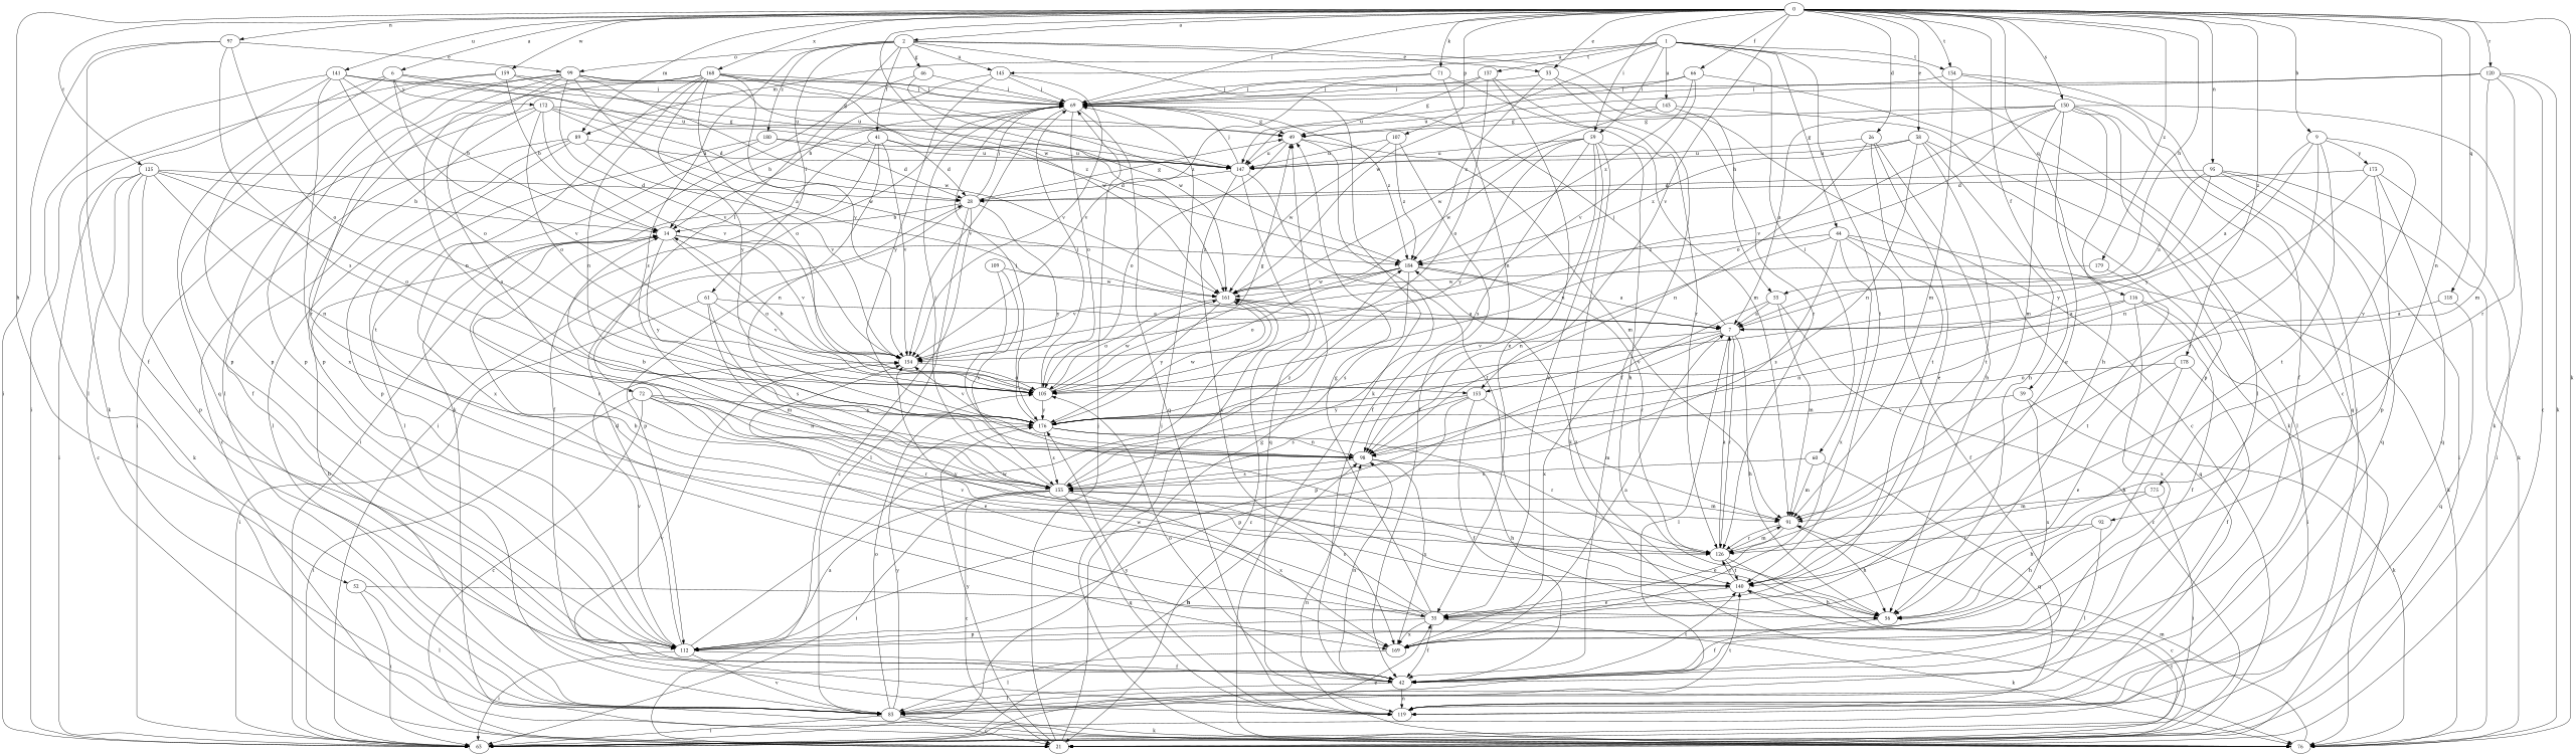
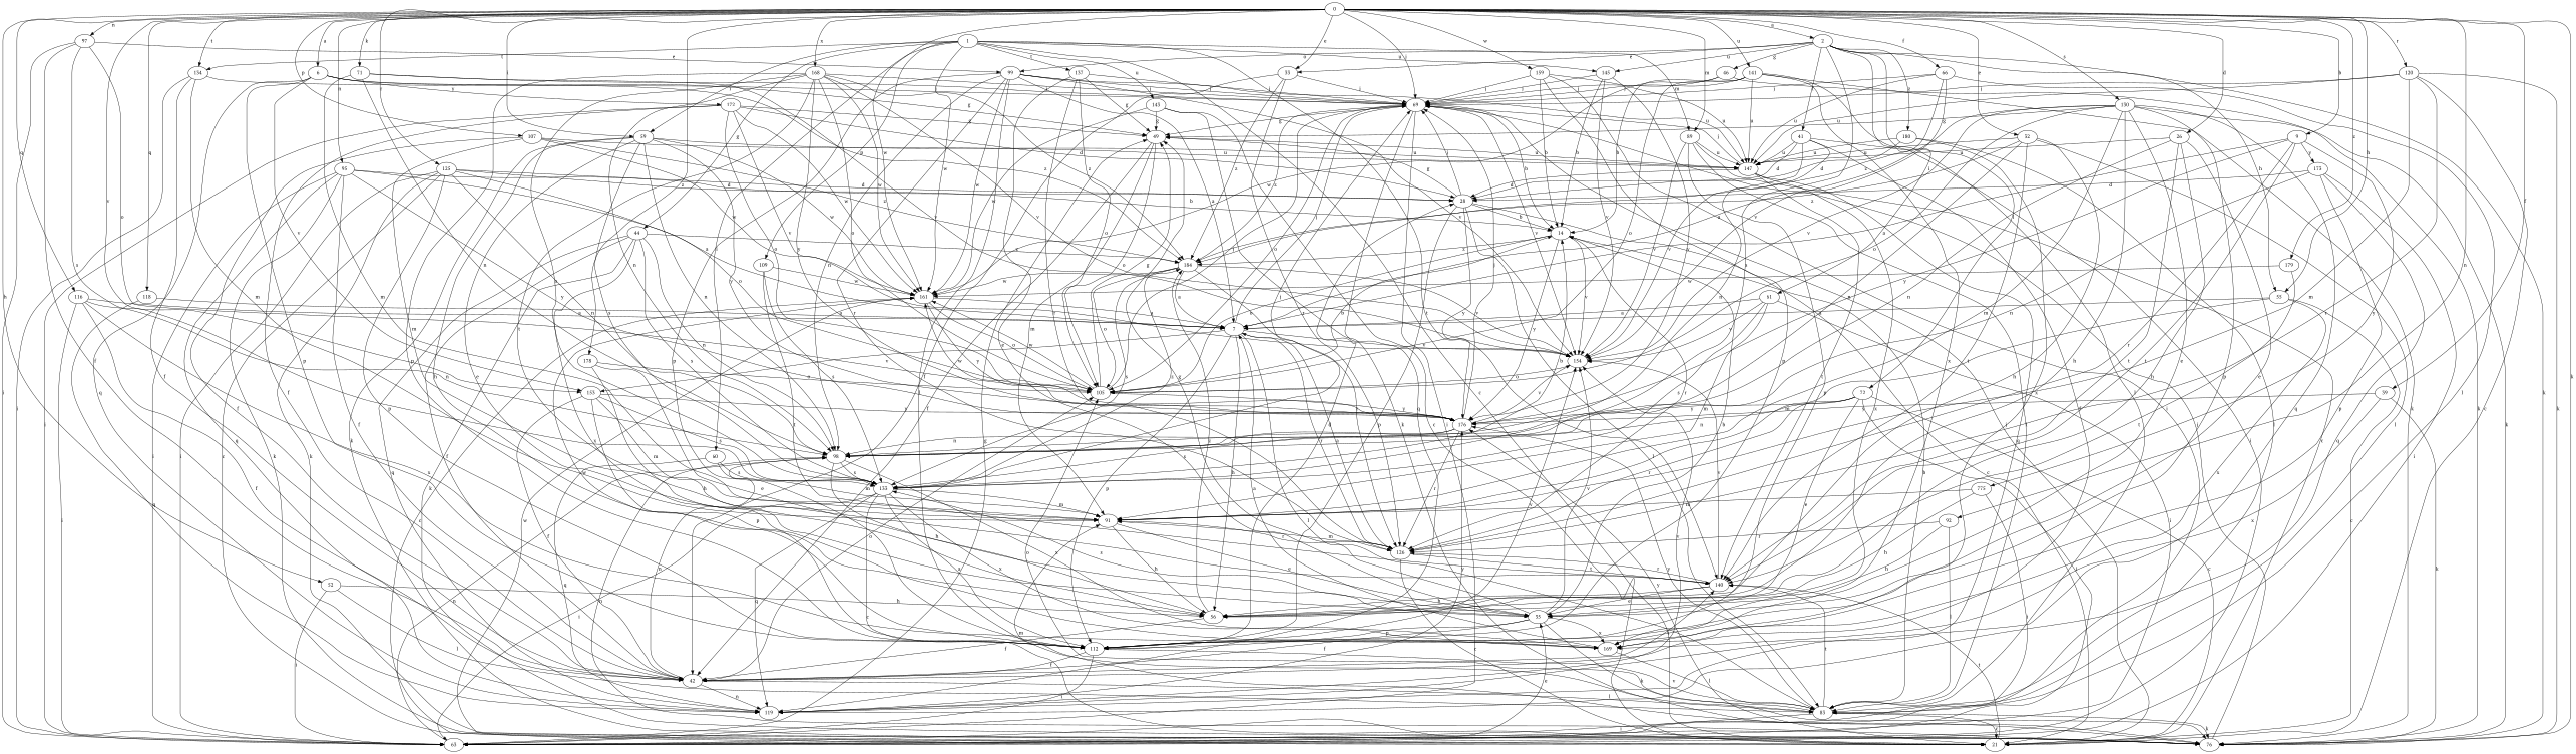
  strict digraph {
    fontname="PT Serif"
    node [fontname="PT Serif"]
    edge [fontname="PT Serif"]
    0
    2
    6
    9
    26
-   32 [label=38]
+   32
    33
    n8 [label=66]
    39
    52
    55
    59
    69
    71
    76
    89
    92
    95
    97
    107
    116
    118
    120
    125
    130
    134
    141
    153
    159
    161
    168
    178
    179
    145
    41
    46
    61
    n38 [label=72]
    99
    133
    180
    49
    112
    119
    172
    184
    140
    7
    126
    173
    n51 [label=775]
    176
    56
    35
    98
    147
    83
    42
    154
    169
    63
    21
    91
    14
    105
    28
    1
    44
    60
    109
    137
    143
    0 -> 2 [label=a]
    0 -> 6 [label=a]
    0 -> 9 [label=b]
    0 -> 26 [label=d]
    0 -> 32 [label=e]
    0 -> 33 [label=e]
    0 -> n8 [label=f]
    0 -> 39 [label=f]
    0 -> 52 [label=h]
    0 -> 55 [label=h]
    0 -> 59 [label=i]
    0 -> 69 [label=j]
    0 -> 71 [label=k]
    0 -> 76 [label=k]
    0 -> 89 [label=m]
    0 -> 92 [label=n]
    0 -> 95 [label=n]
    0 -> 97 [label=n]
    0 -> 107 [label=p]
    0 -> 116 [label=q]
    0 -> 118 [label=q]
    0 -> 120 [label=r]
    0 -> 125 [label=r]
    0 -> 130 [label=s]
    0 -> 134 [label=t]
    0 -> 141 [label=u]
    0 -> 153 [label=v]
    0 -> 159 [label=w]
    0 -> 161 [label=w]
    0 -> 168 [label=x]
    0 -> 178 [label=z]
    0 -> 179 [label=z]
    2 -> 33 [label=e]
    2 -> 55 [label=h]
    2 -> 76 [label=k]
    2 -> 145 [label=u]
    2 -> 41 [label=f]
    2 -> 46 [label=g]
    2 -> 61 [label=i]
    2 -> n38 [label=l]
    2 -> 99 [label=o]
    2 -> 133 [label=s]
    2 -> 180 [label=z]
    6 -> 153 [label=v]
    6 -> 49 [label=g]
    6 -> 112 [label=p]
    6 -> 119 [label=q]
    6 -> 172 [label=y]
    6 -> 184 [label=z]
    9 -> 140 [label=t]
    9 -> 7 [label=a]
    9 -> 126 [label=r]
    9 -> 173 [label=y]
    9 -> n51 [label=y]
    9 -> 176 [label=y]
    26 -> 140 [label=t]
    26 -> 56 [label=h]
    26 -> 35 [label=e]
    26 -> 98 [label=n]
    26 -> 147 [label=u]
    32 -> 184 [label=z]
    32 -> 140 [label=t]
    32 -> 56 [label=h]
    32 -> 98 [label=n]
    32 -> 147 [label=u]
    32 -> 83 [label=l]
    33 -> 69 [label=j]
    33 -> 184 [label=z]
    33 -> 126 [label=r]
    33 -> 42 [label=f]
    n8 -> 69 [label=j]
    n8 -> 184 [label=z]
    n8 -> 147 [label=u]
    n8 -> 83 [label=l]
    n8 -> 154 [label=v]
    39 -> 76 [label=k]
    39 -> 176 [label=y]
    39 -> 169 [label=x]
    52 -> 56 [label=h]
    52 -> 83 [label=l]
    52 -> 63 [label=i]
    55 -> 7 [label=a]
    55 -> 169 [label=x]
    55 -> 21 [label=c]
    55 -> 91 [label=m]
    59 -> 76 [label=k]
    59 -> 161 [label=w]
    59 -> 133 [label=s]
    59 -> 176 [label=y]
    59 -> 56 [label=h]
    59 -> 35 [label=e]
    59 -> 98 [label=n]
    59 -> 147 [label=u]
    69 -> 49 [label=g]
    69 -> 119 [label=q]
    69 -> 184 [label=z]
    69 -> 154 [label=v]
    69 -> 63 [label=i]
    69 -> 14 [label=b]
    69 -> 105 [label=o]
    71 -> 69 [label=j]
    71 -> 98 [label=n]
    71 -> 154 [label=v]
    71 -> 91 [label=m]
    76 -> 69 [label=j]
    76 -> 98 [label=n]
    76 -> 91 [label=m]
    89 -> 112 [label=p]
    89 -> 147 [label=u]
    89 -> 83 [label=l]
    89 -> 154 [label=v]
    89 -> 21 [label=c]
    92 -> 126 [label=r]
    92 -> 56 [label=h]
    92 -> 83 [label=l]
    95 -> 76 [label=k]
    95 -> 119 [label=q]
    95 -> 7 [label=a]
    95 -> 176 [label=y]
    95 -> 63 [label=i]
    95 -> 28 [label=d]
    97 -> 99 [label=e]
    97 -> 133 [label=s]
    97 -> 42 [label=f]
    97 -> 63 [label=i]
    97 -> 105 [label=o]
    107 -> 161 [label=w]
    107 -> 184 [label=z]
    107 -> 147 [label=u]
    107 -> 42 [label=f]
+   107 -> 91 [label=m]
    116 -> 7 [label=a]
    116 -> 98 [label=n]
    116 -> 42 [label=f]
    116 -> 169 [label=x]
    116 -> 63 [label=i]
    118 -> 119 [label=q]
    118 -> 7 [label=a]
    120 -> 69 [label=j]
    120 -> 76 [label=k]
    120 -> 126 [label=r]
    120 -> 147 [label=u]
    120 -> 21 [label=c]
    120 -> 91 [label=m]
    125 -> 76 [label=k]
    125 -> 112 [label=p]
    125 -> 98 [label=n]
    125 -> 63 [label=i]
    125 -> 21 [label=c]
    125 -> 14 [label=b]
    125 -> 105 [label=o]
    125 -> 28 [label=d]
    130 -> 76 [label=k]
    130 -> 49 [label=g]
    130 -> 112 [label=p]
    130 -> 119 [label=q]
    130 -> 7 [label=a]
    130 -> 56 [label=h]
    130 -> 35 [label=e]
    130 -> 154 [label=v]
    130 -> 91 [label=m]
    130 -> 105 [label=o]
    134 -> 69 [label=j]
    134 -> 42 [label=f]
    134 -> 63 [label=i]
    134 -> 91 [label=m]
    141 -> 69 [label=j]
    141 -> 76 [label=k]
    141 -> 147 [label=u]
    141 -> 83 [label=l]
    141 -> 169 [label=x]
    141 -> 14 [label=b]
    141 -> 105 [label=o]
    153 -> 133 [label=s]
    153 -> 112 [label=p]
    153 -> 176 [label=y]
    153 -> 42 [label=f]
    153 -> 91 [label=m]
    159 -> 69 [label=j]
    159 -> 112 [label=p]
    159 -> 147 [label=u]
    159 -> 63 [label=i]
    159 -> 14 [label=b]
    161 -> 7 [label=a]
    161 -> 176 [label=y]
    161 -> 21 [label=c]
    161 -> 105 [label=o]
    168 -> 69 [label=j]
    168 -> 161 [label=w]
    168 -> 133 [label=s]
    168 -> 112 [label=p]
    168 -> 184 [label=z]
    168 -> 140 [label=t]
    168 -> 176 [label=y]
    168 -> 98 [label=n]
    168 -> 154 [label=v]
    168 -> 105 [label=o]
    178 -> 56 [label=h]
    178 -> 35 [label=e]
-   178 -> 42 [label=f]
+   95 -> 42 [label=f]
    178 -> 105 [label=o]
    179 -> 161 [label=w]
    179 -> 140 [label=t]
    145 -> 69 [label=j]
    145 -> 176 [label=y]
    145 -> 154 [label=v]
    145 -> 14 [label=b]
    41 -> 98 [label=n]
    41 -> 147 [label=u]
    41 -> 42 [label=f]
    41 -> 154 [label=v]
    41 -> 63 [label=i]
    41 -> 28 [label=d]
    46 -> 69 [label=j]
    46 -> 76 [label=k]
    46 -> 161 [label=w]
    61 -> 133 [label=s]
    61 -> 7 [label=a]
    61 -> 154 [label=v]
    61 -> 63 [label=i]
    61 -> 91 [label=m]
    n38 -> 126 [label=r]
    n38 -> 176 [label=y]
    n38 -> 35 [label=e]
    n38 -> 98 [label=n]
    n38 -> 63 [label=i]
    n38 -> 21 [label=c]
    99 -> 69 [label=j]
    99 -> 161 [label=w]
    99 -> 112 [label=p]
    99 -> 7 [label=a]
    99 -> 126 [label=r]
    99 -> 98 [label=n]
    99 -> 147 [label=u]
    99 -> 83 [label=l]
    99 -> 154 [label=v]
    133 -> 69 [label=j]
    133 -> 112 [label=a]
    133 -> 119 [label=q]
    133 -> 184 [label=z]
    133 -> 169 [label=x]
    133 -> 63 [label=i]
    133 -> 21 [label=c]
    133 -> 91 [label=m]
    133 -> 14 [label=b]
    180 -> 147 [label=u]
    180 -> 83 [label=l]
    180 -> 169 [label=x]
    180 -> 28 [label=d]
    49 -> 147 [label=u]
    49 -> 42 [label=f]
    49 -> 91 [label=m]
    49 -> 105 [label=o]
    112 -> 161 [label=w]
    112 -> 83 [label=v]
    112 -> 42 [label=f]
    112 -> 154 [label=v]
    112 -> 63 [label=i]
    112 -> 28 [label=d]
    119 -> 176 [label=y]
    119 -> 154 [label=v]
    172 -> 161 [label=w]
    172 -> 49 [label=g]
    172 -> 42 [label=f]
    172 -> 154 [label=v]
    172 -> 63 [label=i]
    172 -> 105 [label=o]
    172 -> 28 [label=d]
    184 -> 161 [label=w]
    184 -> 133 [label=s]
    184 -> 7 [label=a]
    184 -> 126 [label=r]
    184 -> 154 [label=v]
    184 -> 105 [label=o]
    140 -> 126 [label=r]
    140 -> 56 [label=h]
    140 -> 35 [label=e]
    140 -> 154 [label=v]
    7 -> 69 [label=j]
    7 -> 153 [label=v]
    7 -> 112 [label=p]
    7 -> 126 [label=r]
    7 -> 56 [label=h]
    7 -> 83 [label=l]
    7 -> 154 [label=v]
    126 -> 140 [label=t]
    126 -> 7 [label=a]
    126 -> 21 [label=c]
    126 -> 91 [label=m]
    173 -> 112 [label=p]
    173 -> 119 [label=q]
    173 -> 98 [label=n]
    173 -> 63 [label=i]
    173 -> 28 [label=d]
    n51 -> 56 [label=h]
    n51 -> 63 [label=i]
    n51 -> 91 [label=m]
    176 -> 69 [label=j]
    176 -> 161 [label=w]
    176 -> 133 [label=s]
    176 -> 126 [label=r]
    176 -> 98 [label=n]
    176 -> 154 [label=v]
    56 -> 184 [label=z]
    56 -> 42 [label=f]
    35 -> 76 [label=k]
    35 -> 133 [label=s]
    35 -> 49 [label=g]
    35 -> 112 [label=p]
    35 -> 42 [label=f]
    35 -> 154 [label=v]
    35 -> 169 [label=x]
    35 -> 14 [label=b]
    98 -> 133 [label=s]
    98 -> 56 [label=h]
    98 -> 169 [label=x]
    147 -> 69 [label=j]
    147 -> 119 [label=q]
    147 -> 140 [label=t]
    147 -> 169 [label=x]
    147 -> 28 [label=d]
    83 -> 76 [label=k]
    83 -> 140 [label=t]
    83 -> 176 [label=y]
    83 -> 63 [label=i]
    83 -> 21 [label=c]
    83 -> 14 [label=b]
    83 -> 105 [label=o]
    42 -> 119 [label=n]
    42 -> 140 [label=t]
    42 -> 98 [label=n]
    42 -> 83 [label=l]
    42 -> 105 [label=o]
    154 -> 105 [label=o]
    169 -> 7 [label=a]
    169 -> 83 [label=l]
    63 -> 49 [label=g]
    63 -> 35 [label=e]
    63 -> 98 [label=n]
    21 -> 69 [label=j]
    21 -> 161 [label=w]
    21 -> 140 [label=t]
    21 -> 176 [label=y]
    91 -> 126 [label=r]
    91 -> 56 [label=h]
    91 -> 35 [label=e]
    14 -> 184 [label=z]
    14 -> 126 [label=r]
    14 -> 176 [label=y]
    14 -> 154 [label=v]
    14 -> 105 [label=o]
    105 -> 69 [label=j]
    105 -> 161 [label=w]
    105 -> 49 [label=g]
    105 -> 176 [label=y]
    105 -> 14 [label=b]
    28 -> 69 [label=j]
    28 -> 49 [label=g]
    28 -> 112 [label=p]
    28 -> 176 [label=y]
    28 -> 83 [label=l]
    28 -> 21 [label=c]
    28 -> 14 [label=b]
    1 -> 59 [label=i]
    1 -> 89 [label=m]
    1 -> 134 [label=t]
    1 -> 161 [label=w]
    1 -> 145 [label=u]
    1 -> 140 [label=t]
    1 -> 21 [label=c]
    1 -> 44 [label=g]
    1 -> 60 [label=i]
+   1 -> 109 [label=p]
    1 -> 137 [label=t]
    1 -> 143 [label=u]
    44 -> 76 [label=k]
    44 -> 133 [label=s]
    44 -> 119 [label=q]
    44 -> 184 [label=z]
    44 -> 98 [label=n]
    44 -> 42 [label=f]
    44 -> 169 [label=x]
    60 -> 133 [label=s]
    60 -> 119 [label=q]
    60 -> 91 [label=m]
    109 -> 161 [label=w]
    109 -> 133 [label=s]
    109 -> 140 [label=t]
    137 -> 69 [label=j]
    137 -> 49 [label=g]
    137 -> 126 [label=r]
    137 -> 35 [label=e]
    137 -> 105 [label=o]
    143 -> 76 [label=k]
    143 -> 161 [label=w]
    143 -> 49 [label=g]
    143 -> 21 [label=c]
  }
